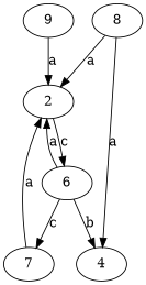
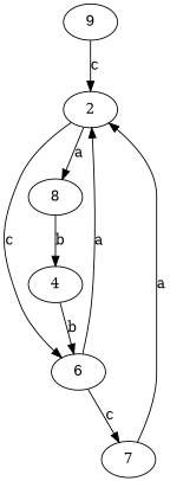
  strict digraph {
    n1 [label=9]
    2
    6
    4
    7
    n6 [label=8]
-   n1 -> 2 [label=a]
+   n1 -> 2 [label=c]
    2 -> 6 [label=c]
    6 -> 2 [label=a]
-   6 -> 4 [label=b]
+   4 -> 6 [label=b]
    6 -> 7 [label=c]
    7 -> 2 [label=a]
-   n6 -> 2 [label=a]
-   n6 -> 4 [label=a]
+   2 -> n6 [label=a]
+   n6 -> 4 [label=b]
  }
